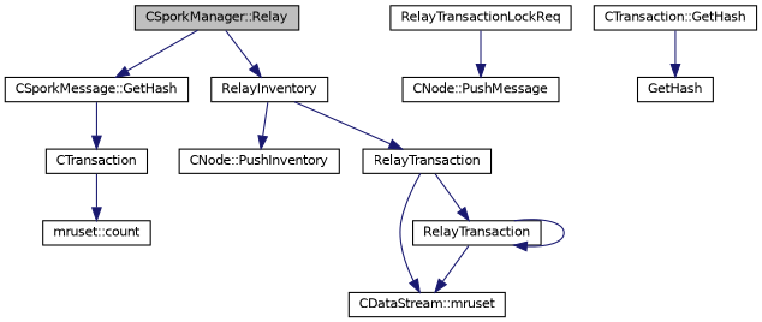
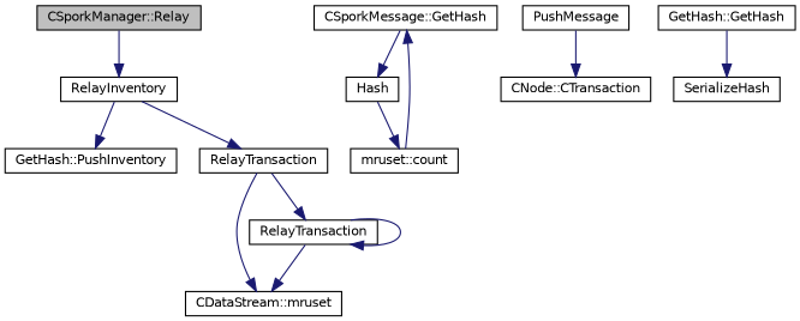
  digraph {
    rankdir=TB
    node [color=black fillcolor=white fontname=Helvetica fontsize=10 shape=record style=filled]
    edge [color=midnightblue fontname=Helvetica fontsize=10 labelfontname=Helvetica labelfontsize=10 style=solid]
    n1 [fillcolor=grey75 fontcolor=black height=0.2 label="CSporkManager::Relay" width=0.4]
    n2 [height=0.2 label="CSporkMessage::GetHash" width=0.4]
    n3 [height=0.2 label=RelayInventory width=0.4]
-   n4 [height=0.2 label=CTransaction width=0.4]
-   n5 [height=0.2 label="CNode::PushInventory" width=0.4]
+   n4 [height=0.2 label=Hash width=0.4]
+   n5 [height=0.2 label="GetHash::PushInventory" width=0.4]
    n6 [height=0.2 label=RelayTransaction width=0.4]
    n7 [height=0.2 label="mruset::count" width=0.4]
    n8 [height=0.2 label="CDataStream::mruset" width=0.4]
    n9 [height=0.2 label=RelayTransaction width=0.4]
-   n10 [height=0.2 label=RelayTransactionLockReq width=0.4]
-   n11 [height=0.2 label="CNode::PushMessage" width=0.4]
-   n12 [height=0.2 label="CTransaction::GetHash" width=0.4]
-   n13 [height=0.2 label=GetHash width=0.4]
-   n1 -> n2
+   n10 [height=0.2 label=PushMessage width=0.4]
+   n11 [height=0.2 label="CNode::CTransaction" width=0.4]
+   n12 [height=0.2 label="GetHash::GetHash" width=0.4]
+   n13 [height=0.2 label=SerializeHash width=0.4]
+   n7 -> n2
    n1 -> n3
    n2 -> n4
    n3 -> n5
    n3 -> n6
    n4 -> n7
    n6 -> n8
    n6 -> n9
    n9 -> n8
    n9 -> n9
    n10 -> n11
    n12 -> n13
  }
